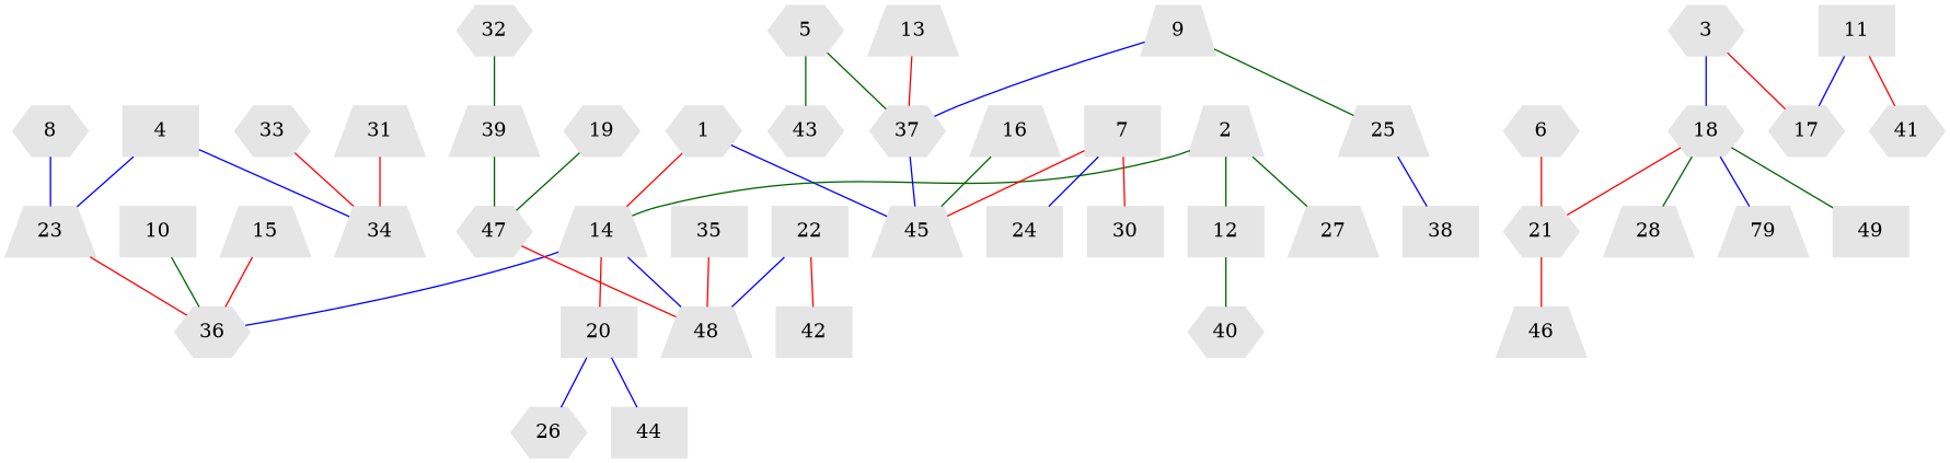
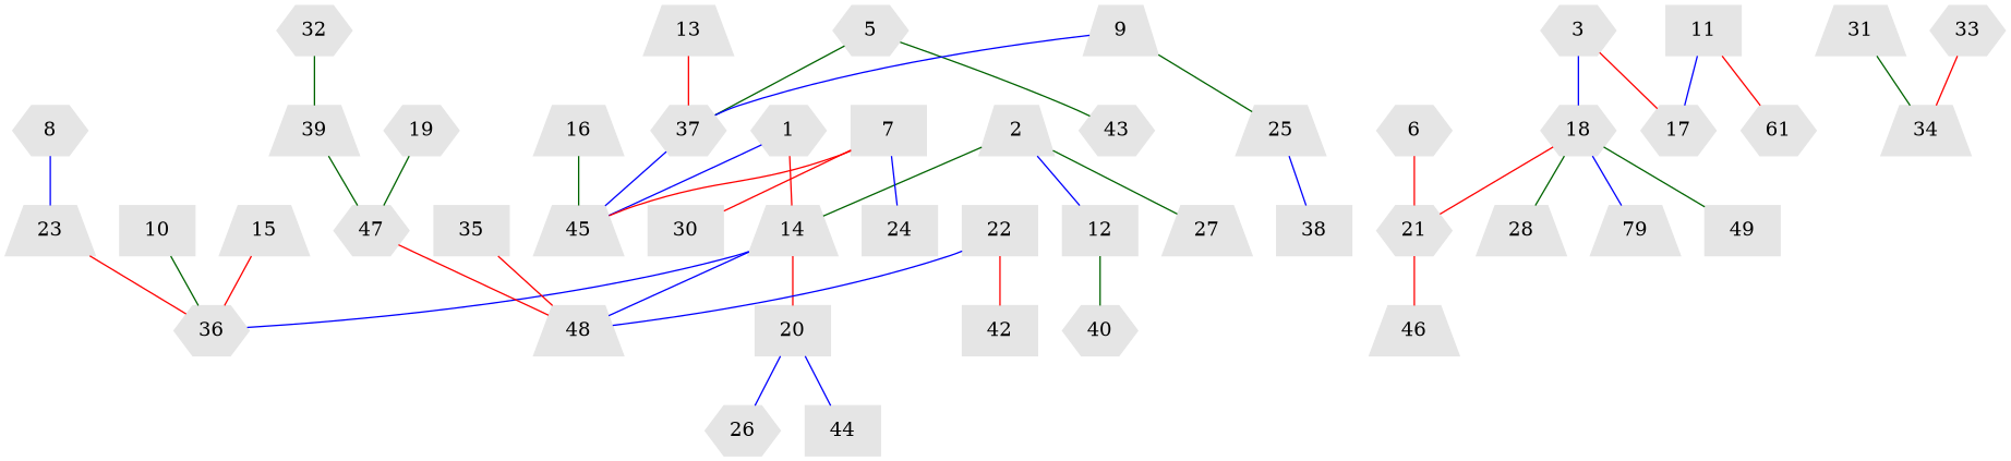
  graph {
    node [color=gray90 shape=hexagon style=filled]
    edge [color=blue weight=1.0]
    14 [shape=trapezium]
    1
    45 [shape=trapezium]
    36
    20 [shape=box]
    48 [shape=trapezium]
    18
    21
    28 [shape=trapezium]
    n10 [label=79 shape=trapezium]
    49 [shape=box]
    2 [shape=trapezium]
    12 [shape=box]
    27 [shape=trapezium]
    40
    3
    17
-   4 [shape=box]
    23 [shape=trapezium]
    34 [shape=trapezium]
    5
    37
    43
    6
    46 [shape=trapezium]
    7 [shape=box]
    24 [shape=box]
    30 [shape=box]
    8
    9 [shape=trapezium]
    25 [shape=trapezium]
    38 [shape=box]
    10 [shape=box]
    11 [shape=box]
-   41
+   41 [label=61]
    13 [shape=trapezium]
    26
    44 [shape=box]
    15 [shape=trapezium]
    16 [shape=trapezium]
    19
    47
    22 [shape=box]
    42 [shape=box]
    31 [shape=trapezium]
    39 [shape=trapezium]
    32
    33
    35 [shape=box]
    14 -- 36
    14 -- 20 [color=red]
    14 -- 48
    1 -- 14 [color=red]
    1 -- 45
    20 -- 26
    20 -- 44
    18 -- 21 [color=red]
    18 -- 28 [color=darkgreen]
    18 -- n10
    18 -- 49 [color=darkgreen]
    21 -- 46 [color=red]
    2 -- 14 [color=darkgreen]
-   2 -- 12 [color=darkgreen]
+   2 -- 12
    2 -- 27 [color=darkgreen]
    12 -- 40 [color=darkgreen]
    3 -- 18
    3 -- 17 [color=red]
-   4 -- 23
-   4 -- 34
    23 -- 36 [color=red]
    5 -- 37 [color=darkgreen]
    5 -- 43 [color=darkgreen]
    37 -- 45
    6 -- 21 [color=red]
    7 -- 45 [color=red]
    7 -- 24
    7 -- 30 [color=red]
    8 -- 23
    9 -- 37
    9 -- 25 [color=darkgreen]
    25 -- 38
    10 -- 36 [color=darkgreen]
    11 -- 17
    11 -- 41 [color=red]
    13 -- 37 [color=red]
    15 -- 36 [color=red]
    16 -- 45 [color=darkgreen]
    19 -- 47 [color=darkgreen]
    47 -- 48 [color=red]
    22 -- 48
    22 -- 42 [color=red]
-   31 -- 34 [color=red]
+   31 -- 34 [color=darkgreen]
    39 -- 47 [color=darkgreen]
    32 -- 39 [color=darkgreen]
    33 -- 34 [color=red]
    35 -- 48 [color=red]
  }
